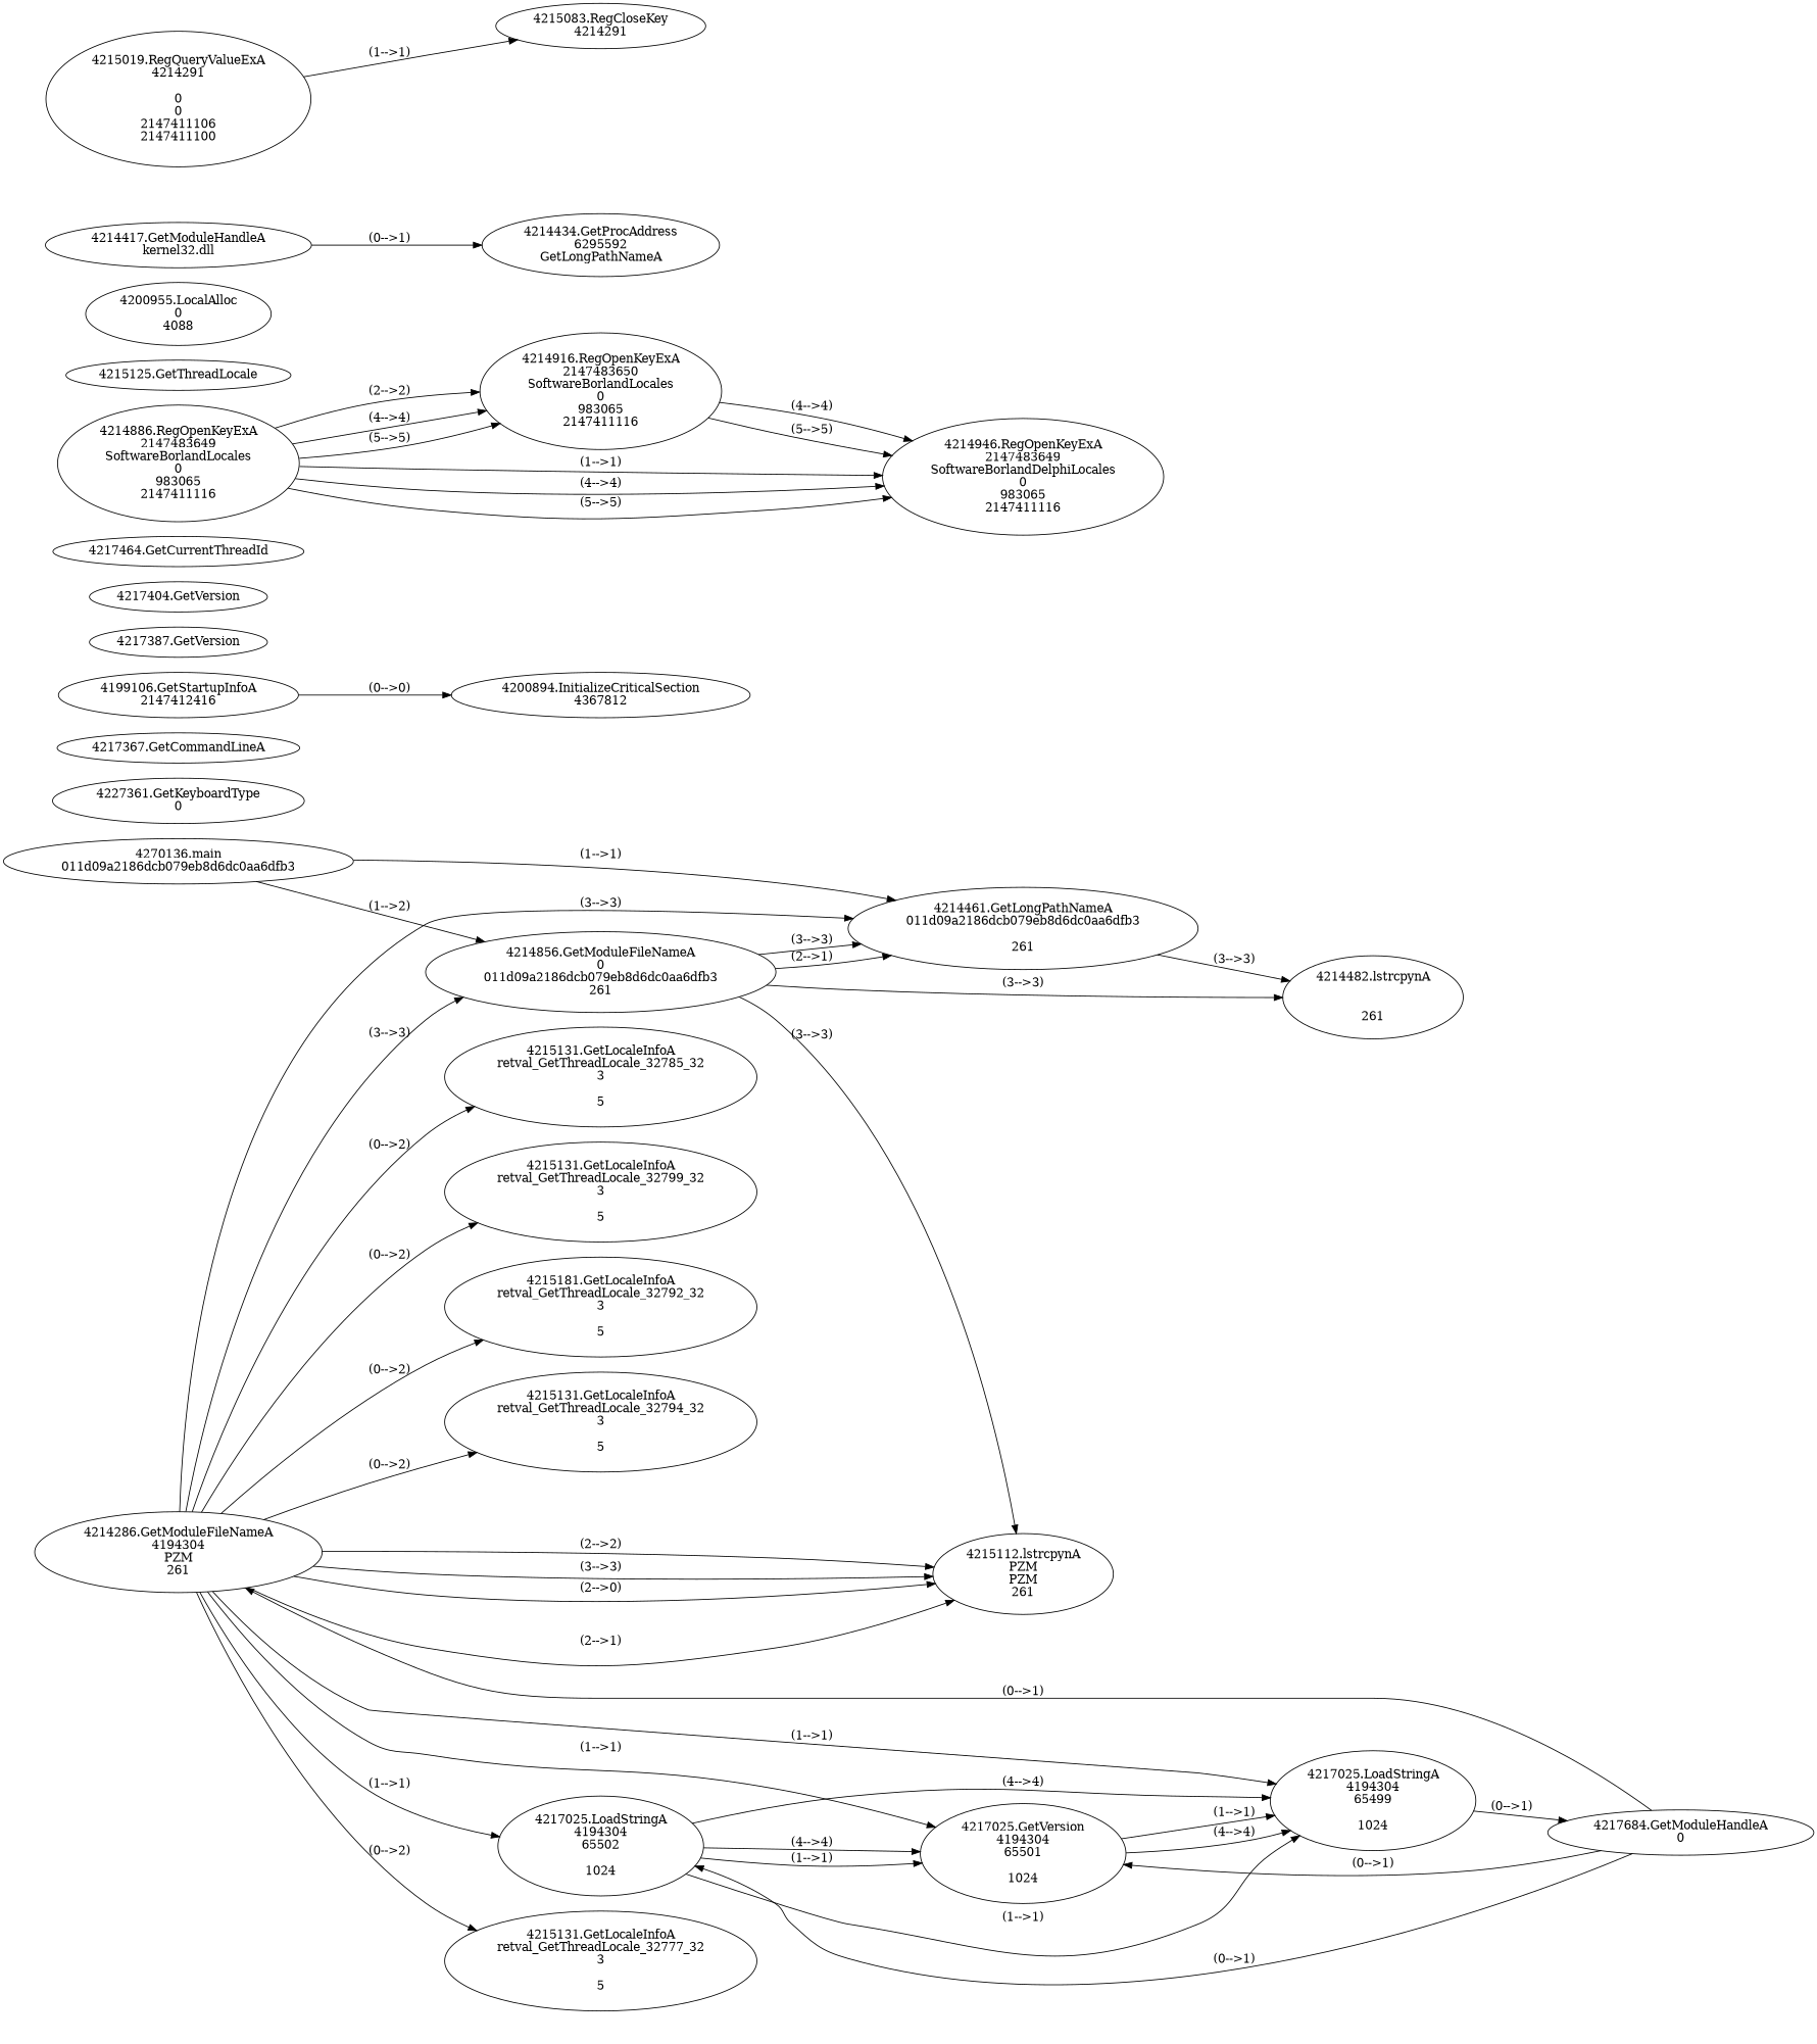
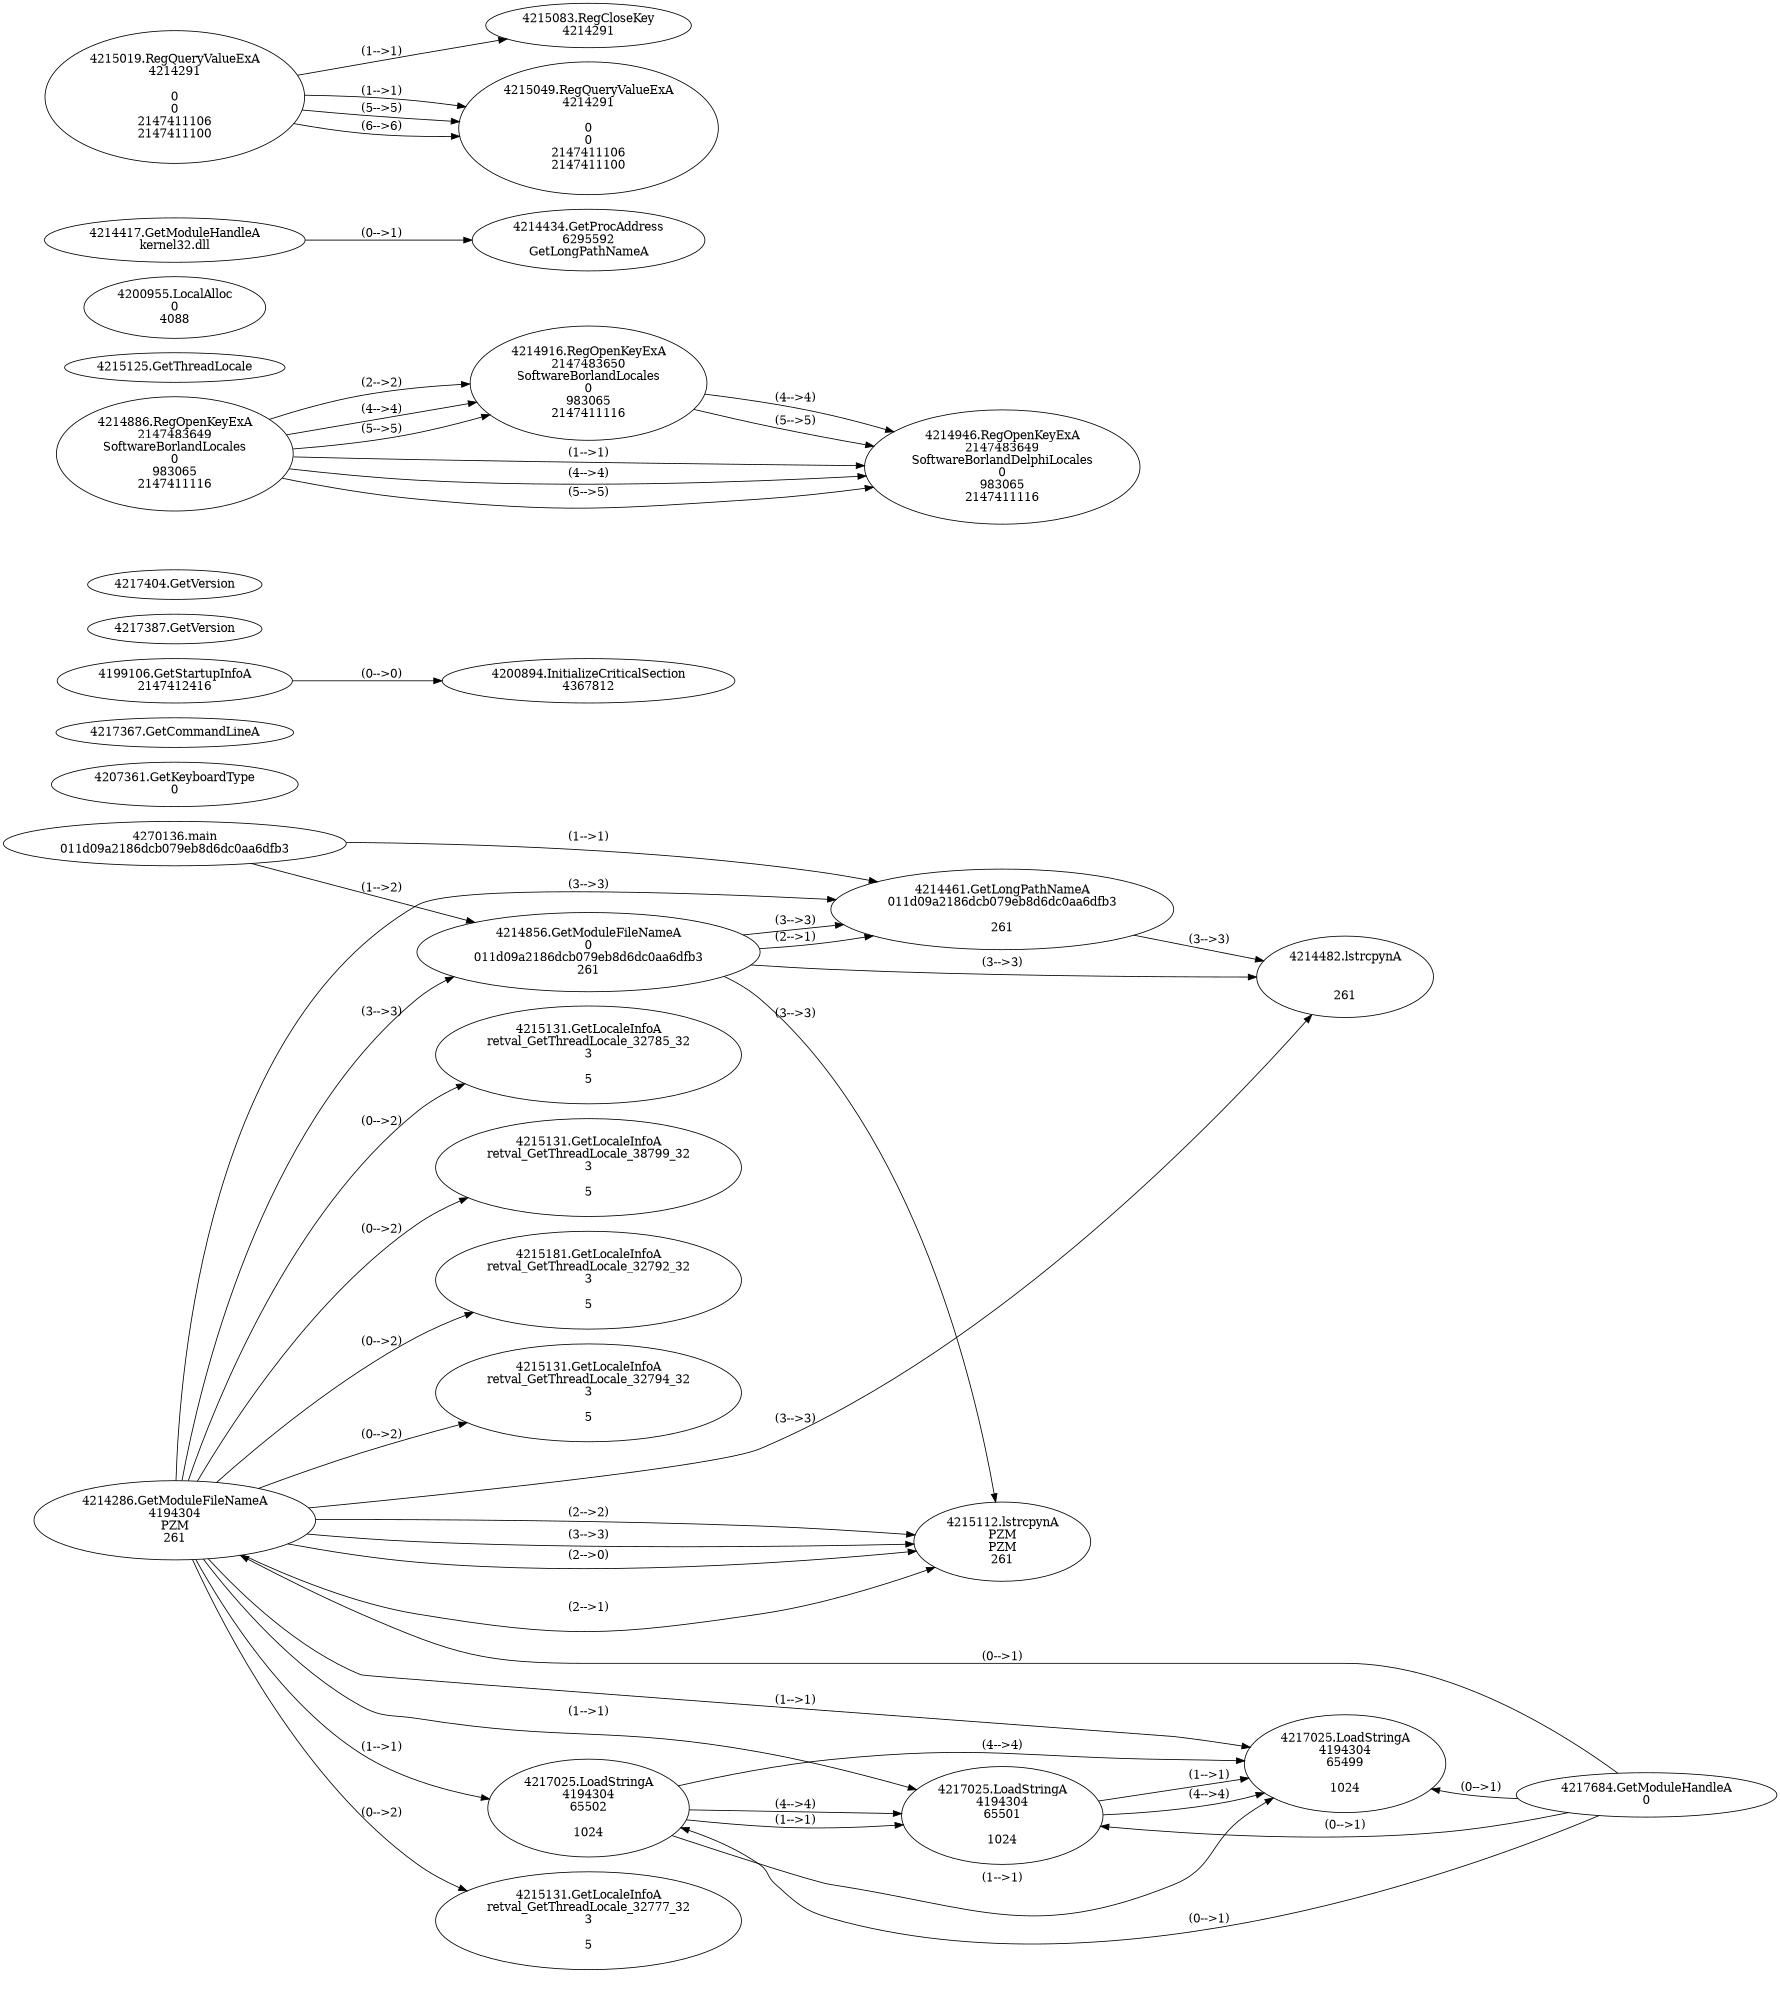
  digraph {
    rankdir=LR
    n1 [label="4270136.main\n011d09a2186dcb079eb8d6dc0aa6dfb3"]
    n2 [label="4214856.GetModuleFileNameA\n0\n011d09a2186dcb079eb8d6dc0aa6dfb3\n261"]
    n3 [label="4214461.GetLongPathNameA\n011d09a2186dcb079eb8d6dc0aa6dfb3\n\n261"]
    n4 [label="4215112.lstrcpynA\nPZM\nPZM\n261"]
    n5 [label="4214482.lstrcpynA\n\n\n261"]
    n6 [label="4217684.GetModuleHandleA\n0"]
    n7 [label="4214286.GetModuleFileNameA\n4194304\nPZM\n261"]
    n8 [label="4217025.LoadStringA\n4194304\n65502\n\n1024"]
-   n9 [label="4217025.GetVersion\n4194304\n65501\n\n1024"]
+   n9 [label="4217025.LoadStringA\n4194304\n65501\n\n1024"]
    n10 [label="4217025.LoadStringA\n4194304\n65499\n\n1024"]
    n11 [label="4215131.GetLocaleInfoA\nretval_GetThreadLocale_32777_32\n3\n\n5"]
    n12 [label="4215131.GetLocaleInfoA\nretval_GetThreadLocale_32785_32\n3\n\n5"]
-   n13 [label="4215131.GetLocaleInfoA\nretval_GetThreadLocale_32799_32\n3\n\n5"]
+   n13 [label="4215131.GetLocaleInfoA\nretval_GetThreadLocale_38799_32\n3\n\n5"]
    n14 [label="4215181.GetLocaleInfoA\nretval_GetThreadLocale_32792_32\n3\n\n5"]
    n15 [label="4215131.GetLocaleInfoA\nretval_GetThreadLocale_32794_32\n3\n\n5"]
-   n16 [label="4227361.GetKeyboardType\n0"]
+   n16 [label="4207361.GetKeyboardType\n0"]
    n17 [label="4217367.GetCommandLineA\n"]
    n18 [label="4199106.GetStartupInfoA\n2147412416"]
    n19 [label="4200894.InitializeCriticalSection\n4367812"]
    n20 [label="4217387.GetVersion\n"]
    n21 [label="4217404.GetVersion\n"]
-   n22 [label="4217464.GetCurrentThreadId\n"]
    n23 [label="4214886.RegOpenKeyExA\n2147483649\nSoftware\Borland\Locales\n0\n983065\n2147411116"]
    n24 [label="4214916.RegOpenKeyExA\n2147483650\nSoftware\Borland\Locales\n0\n983065\n2147411116"]
    n25 [label="4214946.RegOpenKeyExA\n2147483649\nSoftware\Borland\Delphi\Locales\n0\n983065\n2147411116"]
    n26 [label="4215125.GetThreadLocale\n"]
    n27 [label="4200955.LocalAlloc\n0\n4088"]
    n28 [label="4214417.GetModuleHandleA\nkernel32.dll"]
    n29 [label="4214434.GetProcAddress\n6295592\nGetLongPathNameA"]
    n30 [label="4215019.RegQueryValueExA\n4214291\n\n0\n0\n2147411106\n2147411100"]
    n31 [label="4215083.RegCloseKey\n4214291"]
+   n32 [label="4215049.RegQueryValueExA\n4214291\n\n0\n0\n2147411106\n2147411100"]
    n1 -> n2 [label="(1-->2)"]
    n1 -> n3 [label="(1-->1)"]
    n2 -> n3 [label="(2-->1)"]
    n2 -> n3 [label="(3-->3)"]
    n2 -> n4 [label="(3-->3)"]
    n2 -> n5 [label="(3-->3)"]
    n3 -> n5 [label="(3-->3)"]
    n6 -> n7 [label="(0-->1)"]
    n6 -> n8 [label="(0-->1)"]
    n6 -> n9 [label="(0-->1)"]
-   n10 -> n6 [label="(0-->1)"]
+   n6 -> n10 [label="(0-->1)"]
    n7 -> n2 [label="(3-->3)"]
    n7 -> n3 [label="(3-->3)"]
    n7 -> n4 [label="(2-->1)"]
    n7 -> n4 [label="(2-->2)"]
    n7 -> n4 [label="(3-->3)"]
    n7 -> n4 [label="(2-->0)"]
+   n7 -> n5 [label="(3-->3)"]
    n7 -> n8 [label="(1-->1)"]
    n7 -> n9 [label="(1-->1)"]
    n7 -> n10 [label="(1-->1)"]
    n7 -> n11 [label="(0-->2)"]
    n7 -> n12 [label="(0-->2)"]
    n7 -> n13 [label="(0-->2)"]
    n7 -> n14 [label="(0-->2)"]
    n7 -> n15 [label="(0-->2)"]
    n8 -> n9 [label="(1-->1)"]
    n8 -> n9 [label="(4-->4)"]
    n8 -> n10 [label="(1-->1)"]
    n8 -> n10 [label="(4-->4)"]
    n9 -> n10 [label="(1-->1)"]
    n9 -> n10 [label="(4-->4)"]
    n18 -> n19 [label="(0-->0)"]
    n23 -> n24 [label="(2-->2)"]
    n23 -> n24 [label="(4-->4)"]
    n23 -> n24 [label="(5-->5)"]
    n23 -> n25 [label="(1-->1)"]
    n23 -> n25 [label="(4-->4)"]
    n23 -> n25 [label="(5-->5)"]
    n24 -> n25 [label="(4-->4)"]
    n24 -> n25 [label="(5-->5)"]
    n28 -> n29 [label="(0-->1)"]
    n30 -> n31 [label="(1-->1)"]
+   n30 -> n32 [label="(1-->1)"]
+   n30 -> n32 [label="(5-->5)"]
+   n30 -> n32 [label="(6-->6)"]
  }
